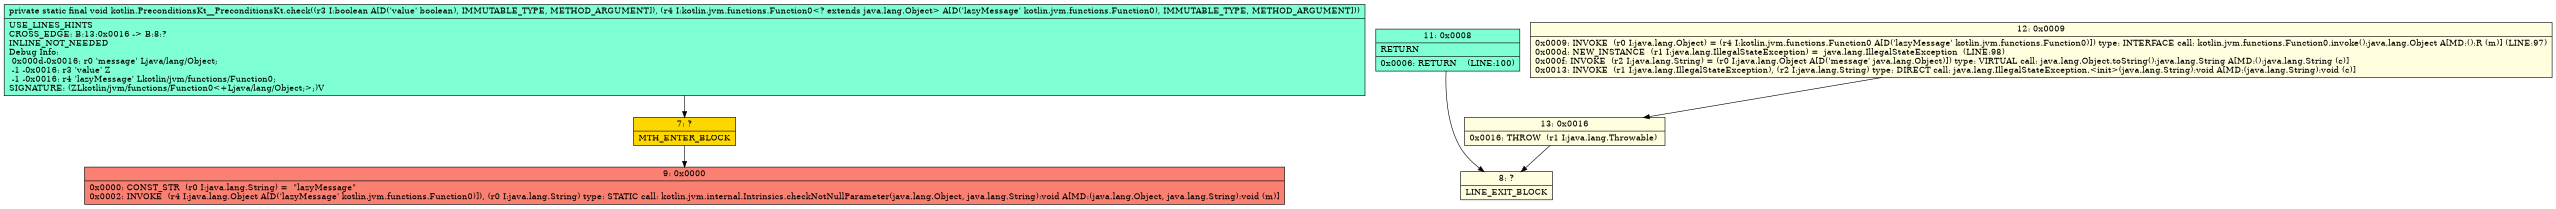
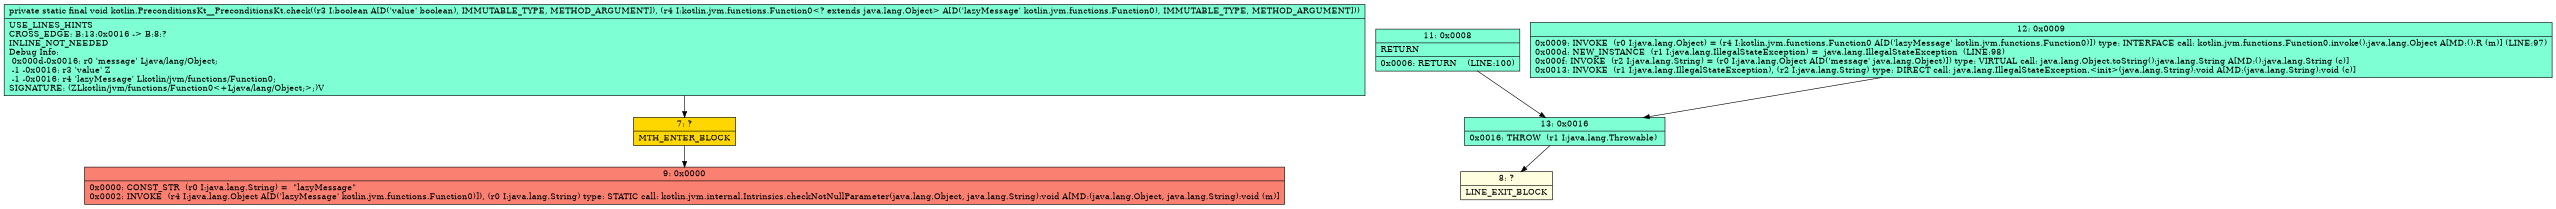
  digraph {
    node [fillcolor=aquamarine shape=record style=filled]
    n1 [fillcolor=gold label="{7\:\ ?|MTH_ENTER_BLOCK\l}"]
    n2 [fillcolor=salmon label="{9\:\ 0x0000|0x0000: CONST_STR  (r0 I:java.lang.String) =  \"lazyMessage\" \l0x0002: INVOKE  (r4 I:java.lang.Object A[D('lazyMessage' kotlin.jvm.functions.Function0)]), (r0 I:java.lang.String) type: STATIC call: kotlin.jvm.internal.Intrinsics.checkNotNullParameter(java.lang.Object, java.lang.String):void A[MD:(java.lang.Object, java.lang.String):void (m)]\l}"]
    n3 [label="{11\:\ 0x0008|RETURN\l|0x0006: RETURN    (LINE:100)\l}"]
    n4 [fillcolor=lightyellow label="{8\:\ ?|LINE_EXIT_BLOCK\l}"]
-   n5 [fillcolor=lightyellow label="{12\:\ 0x0009|0x0009: INVOKE  (r0 I:java.lang.Object) = (r4 I:kotlin.jvm.functions.Function0 A[D('lazyMessage' kotlin.jvm.functions.Function0)]) type: INTERFACE call: kotlin.jvm.functions.Function0.invoke():java.lang.Object A[MD:():R (m)] (LINE:97)\l0x000d: NEW_INSTANCE  (r1 I:java.lang.IllegalStateException) =  java.lang.IllegalStateException  (LINE:98)\l0x000f: INVOKE  (r2 I:java.lang.String) = (r0 I:java.lang.Object A[D('message' java.lang.Object)]) type: VIRTUAL call: java.lang.Object.toString():java.lang.String A[MD:():java.lang.String (c)]\l0x0013: INVOKE  (r1 I:java.lang.IllegalStateException), (r2 I:java.lang.String) type: DIRECT call: java.lang.IllegalStateException.\<init\>(java.lang.String):void A[MD:(java.lang.String):void (c)]\l}"]
-   n6 [fillcolor=lightyellow label="{13\:\ 0x0016|0x0016: THROW  (r1 I:java.lang.Throwable) \l}"]
+   n5 [label="{12\:\ 0x0009|0x0009: INVOKE  (r0 I:java.lang.Object) = (r4 I:kotlin.jvm.functions.Function0 A[D('lazyMessage' kotlin.jvm.functions.Function0)]) type: INTERFACE call: kotlin.jvm.functions.Function0.invoke():java.lang.Object A[MD:():R (m)] (LINE:97)\l0x000d: NEW_INSTANCE  (r1 I:java.lang.IllegalStateException) =  java.lang.IllegalStateException  (LINE:98)\l0x000f: INVOKE  (r2 I:java.lang.String) = (r0 I:java.lang.Object A[D('message' java.lang.Object)]) type: VIRTUAL call: java.lang.Object.toString():java.lang.String A[MD:():java.lang.String (c)]\l0x0013: INVOKE  (r1 I:java.lang.IllegalStateException), (r2 I:java.lang.String) type: DIRECT call: java.lang.IllegalStateException.\<init\>(java.lang.String):void A[MD:(java.lang.String):void (c)]\l}"]
+   n6 [label="{13\:\ 0x0016|0x0016: THROW  (r1 I:java.lang.Throwable) \l}"]
    n7 [label="{private static final void kotlin.PreconditionsKt__PreconditionsKt.check((r3 I:boolean A[D('value' boolean), IMMUTABLE_TYPE, METHOD_ARGUMENT]), (r4 I:kotlin.jvm.functions.Function0\<? extends java.lang.Object\> A[D('lazyMessage' kotlin.jvm.functions.Function0), IMMUTABLE_TYPE, METHOD_ARGUMENT]))  | USE_LINES_HINTS\lCROSS_EDGE: B:13:0x0016 \-\> B:8:?\lINLINE_NOT_NEEDED\lDebug Info:\l  0x000d\-0x0016: r0 'message' Ljava\/lang\/Object;\l  \-1 \-0x0016: r3 'value' Z\l  \-1 \-0x0016: r4 'lazyMessage' Lkotlin\/jvm\/functions\/Function0;\lSIGNATURE: (ZLkotlin\/jvm\/functions\/Function0\<+Ljava\/lang\/Object;\>;)V\l}"]
    n1 -> n2
-   n3 -> n4
+   n3 -> n6
    n5 -> n6
    n6 -> n4
    n7 -> n1
  }
